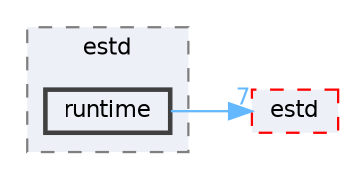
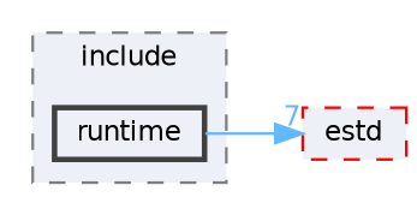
  digraph {
    compound=true
    rankdir=LR
    node [fillcolor="#edf0f7" fontname=Helvetica fontsize=10 shape=box]
    n1 [color=grey25 height=0.2 label=runtime style="filled,bold" width=0.4]
    n2 [color=red height=0.2 label=estd style="filled,dashed" width=0.4]
    subgraph cluster_1 {
      bgcolor="#edf0f7"
      fontname=Helvetica
      fontsize=10
-     label=estd
+     label=include
      pencolor=grey50
      style="filled,dashed"
      n1
    }
    n1 -> n2 [color=steelblue1 fontcolor=steelblue1 fontname=Helvetica fontsize=10 headlabel=7 labeldistance=1.5 labelfontname=Helvetica labelfontsize=10]
  }
